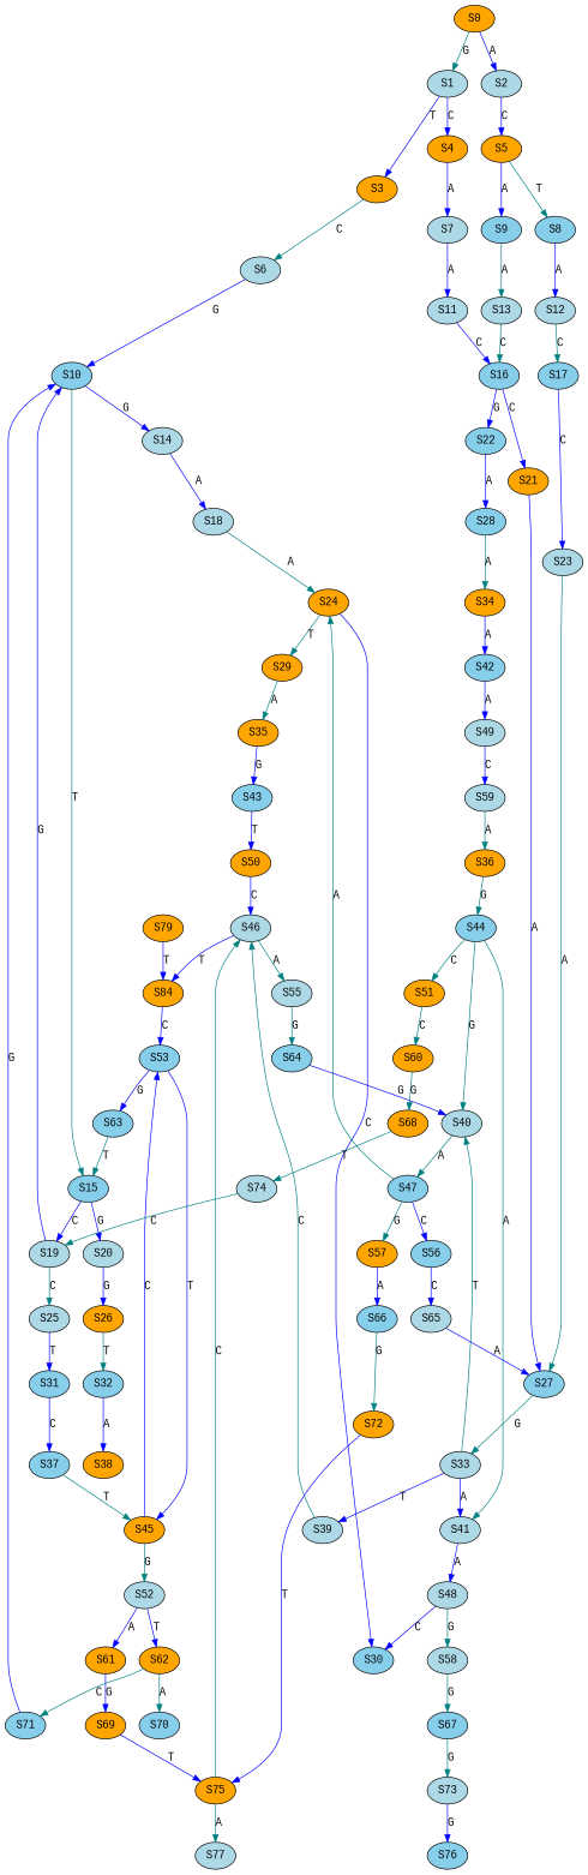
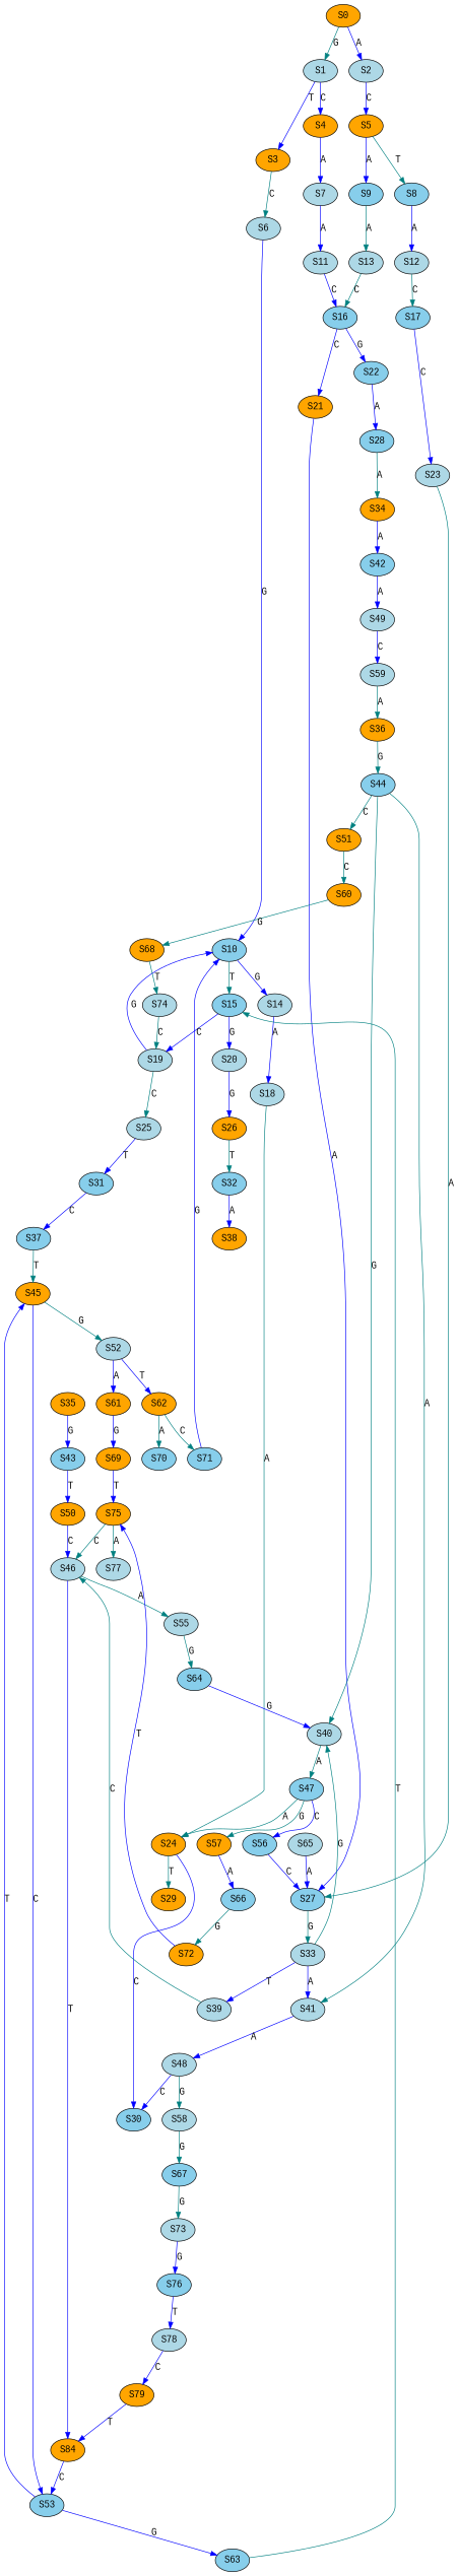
  strict digraph {
    fontname="Liberation Mono"
    node [fillcolor=lightblue fontname="Liberation Mono" style=filled]
    edge [color=blue fontname="Liberation Mono"]
    S0 [fillcolor=orange]
    S1
    S2
    S3 [fillcolor=orange]
    S4 [fillcolor=orange]
    S5 [fillcolor=orange]
    S6
    S7
    S8 [fillcolor=skyblue]
    S9 [fillcolor=skyblue]
    S10 [fillcolor=skyblue]
    S11
    S12
    S13
    S14
    S15 [fillcolor=skyblue]
    S16 [fillcolor=skyblue]
    S17 [fillcolor=skyblue]
    S18
    S19
    S20
    S21 [fillcolor=orange]
    S22 [fillcolor=skyblue]
    S23
    S24 [fillcolor=orange]
    S25
    S26 [fillcolor=orange]
    S27 [fillcolor=skyblue]
    S28 [fillcolor=skyblue]
    S29 [fillcolor=orange]
    S30 [fillcolor=skyblue]
    S31 [fillcolor=skyblue]
    S32 [fillcolor=skyblue]
    S33
    S34 [fillcolor=orange]
    S35 [fillcolor=orange]
    S37 [fillcolor=skyblue]
    S38 [fillcolor=orange]
    S39
    S40
    S41
    S42 [fillcolor=skyblue]
    S43 [fillcolor=skyblue]
    S36 [fillcolor=orange]
    S44 [fillcolor=skyblue]
    S45 [fillcolor=orange]
    S46
    S47 [fillcolor=skyblue]
    S48
    S49
    S50 [fillcolor=orange]
    S51 [fillcolor=orange]
    S52
    S53 [fillcolor=skyblue]
    n55 [fillcolor=orange label=S84]
    S55
    S56 [fillcolor=skyblue]
    S57 [fillcolor=orange]
    S58
    S59
    S60 [fillcolor=orange]
    S61 [fillcolor=orange]
    S62 [fillcolor=orange]
    S63 [fillcolor=skyblue]
    S64 [fillcolor=skyblue]
    S65
    S66 [fillcolor=skyblue]
    S67 [fillcolor=skyblue]
    S68 [fillcolor=orange]
    S69 [fillcolor=orange]
    S70 [fillcolor=skyblue]
    S71 [fillcolor=skyblue]
    S72 [fillcolor=orange]
    S73
    S74
    S75 [fillcolor=orange]
    S76 [fillcolor=skyblue]
    S77
+   S78
    S79 [fillcolor=orange]
    S0 -> S1 [color=teal label=G]
    S0 -> S2 [label=A]
    S1 -> S3 [label=T]
    S1 -> S4 [label=C]
    S2 -> S5 [label=C]
    S3 -> S6 [color=teal label=C]
    S4 -> S7 [label=A]
    S5 -> S8 [color=teal label=T]
    S5 -> S9 [label=A]
    S6 -> S10 [label=G]
    S7 -> S11 [label=A]
    S8 -> S12 [label=A]
    S9 -> S13 [color=teal label=A]
    S10 -> S14 [label=G]
    S10 -> S15 [color=teal label=T]
    S11 -> S16 [label=C]
    S12 -> S17 [color=teal label=C]
    S13 -> S16 [color=teal label=C]
    S14 -> S18 [label=A]
    S15 -> S19 [label=C]
    S15 -> S20 [label=G]
    S16 -> S21 [label=C]
    S16 -> S22 [label=G]
    S17 -> S23 [label=C]
    S18 -> S24 [color=teal label=A]
    S19 -> S10 [label=G]
    S19 -> S25 [color=teal label=C]
    S20 -> S26 [label=G]
    S21 -> S27 [label=A]
    S22 -> S28 [label=A]
    S23 -> S27 [color=teal label=A]
    S24 -> S29 [color=teal label=T]
    S24 -> S30 [label=C]
    S25 -> S31 [label=T]
    S26 -> S32 [color=teal label=T]
    S27 -> S33 [color=teal label=G]
    S28 -> S34 [color=teal label=A]
-   S29 -> S35 [color=teal label=A]
    S31 -> S37 [label=C]
    S32 -> S38 [label=A]
    S33 -> S39 [label=T]
-   S33 -> S40 [color=teal label=T]
+   S33 -> S40 [color=teal label=G]
    S33 -> S41 [label=A]
    S34 -> S42 [label=A]
    S35 -> S43 [label=G]
    S37 -> S45 [color=teal label=T]
    S39 -> S46 [color=teal label=C]
    S40 -> S47 [color=teal label=A]
    S41 -> S48 [label=A]
    S42 -> S49 [label=A]
    S43 -> S50 [label=T]
    S36 -> S44 [color=teal label=G]
    S44 -> S40 [color=teal label=G]
    S44 -> S41 [color=teal label=A]
    S44 -> S51 [color=teal label=C]
    S45 -> S52 [color=teal label=G]
    S45 -> S53 [label=C]
    S46 -> n55 [label=T]
    S46 -> S55 [color=teal label=A]
    S47 -> S24 [color=teal label=A]
    S47 -> S56 [label=C]
    S47 -> S57 [color=teal label=G]
    S48 -> S30 [label=C]
    S48 -> S58 [color=teal label=G]
    S49 -> S59 [label=C]
    S50 -> S46 [label=C]
    S51 -> S60 [color=teal label=C]
    S52 -> S61 [label=A]
    S52 -> S62 [label=T]
    S53 -> S45 [label=T]
    S53 -> S63 [label=G]
    n55 -> S53 [label=C]
    S55 -> S64 [color=teal label=G]
-   S56 -> S65 [label=C]
+   S56 -> S27 [label=C]
    S57 -> S66 [label=A]
    S58 -> S67 [color=teal label=G]
    S59 -> S36 [color=teal label=A]
    S60 -> S68 [color=teal label=G]
    S61 -> S69 [label=G]
    S62 -> S70 [color=teal label=A]
    S62 -> S71 [color=teal label=C]
    S63 -> S15 [color=teal label=T]
    S64 -> S40 [label=G]
    S65 -> S27 [label=A]
    S66 -> S72 [color=teal label=G]
    S67 -> S73 [color=teal label=G]
    S68 -> S74 [color=teal label=T]
    S69 -> S75 [label=T]
    S71 -> S10 [label=G]
    S72 -> S75 [label=T]
    S73 -> S76 [label=G]
    S74 -> S19 [color=teal label=C]
    S75 -> S46 [color=teal label=C]
    S75 -> S77 [color=teal label=A]
+   S76 -> S78 [label=T]
+   S78 -> S79 [label=C]
    S79 -> n55 [label=T]
  }
